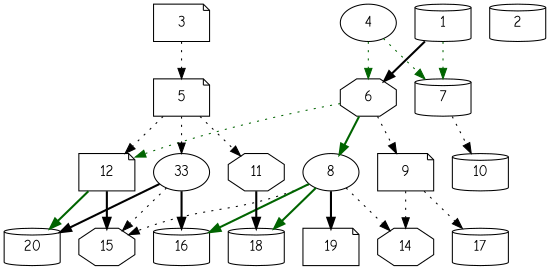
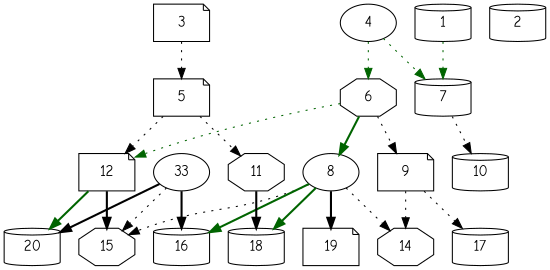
  digraph {
    fontname="Comic Neue"
    node [alpha=0.15 fontname="Comic Neue" shape=cylinder]
    edge [color=black fontname="Comic Neue" style=dotted]
    1 [alpha=0.01 expect_size=17261568]
    6 [expect_size=28697600 shape=octagon]
    7 [alpha=0.19 expect_size=30844928]
    12 [alpha=0.08 expect_size=33173504 shape=note]
    8 [alpha=0.02 expect_size=15841280 shape=ellipse]
    9 [alpha=0.04 expect_size=27126784 shape=note]
    10 [alpha=0.14 expect_size=41659392]
    15 [expect_size=7648256 shape=octagon]
    20 [expect_size=25645056]
    18 [alpha=0.17 expect_size=10735616]
    16 [alpha=0.13 expect_size=23988224]
    14 [alpha=0.07 expect_size=46764032 shape=octagon]
    19 [alpha=0.06 expect_size=16514048 shape=note]
    17 [alpha=0.14 expect_size=12798976]
    2 [alpha=0.13 expect_size=31490048]
    3 [alpha=0.13 expect_size=47110144 shape=note]
    5 [alpha=0.07 expect_size=8653824 shape=note]
    11 [alpha=0.11 expect_size=30853120 shape=octagon]
    n19 [alpha=0.00 expect_size=17008640 label=33 shape=ellipse]
    4 [alpha=0.03 expect_size=41763840 shape=ellipse]
-   1 -> 6 [style=bold]
    1 -> 7 [color=darkgreen]
    6 -> 12 [color=darkgreen]
    6 -> 8 [color=darkgreen style=bold]
    6 -> 9
    7 -> 10
    12 -> 15 [style=bold]
    12 -> 20 [color=darkgreen style=bold]
    8 -> 15
    8 -> 18 [color=darkgreen style=bold]
    8 -> 16 [color=darkgreen style=bold]
    8 -> 14
    8 -> 19 [style=bold]
    9 -> 14
    9 -> 17
    3 -> 5
    5 -> 12
    5 -> 11
-   5 -> n19
    11 -> 18 [style=bold]
    n19 -> 15
    n19 -> 20 [style=bold]
    n19 -> 16 [style=bold]
    4 -> 6 [color=darkgreen]
    4 -> 7 [color=darkgreen]
  }
